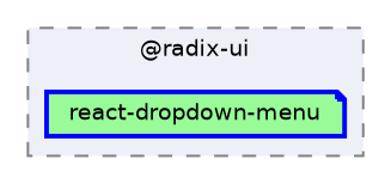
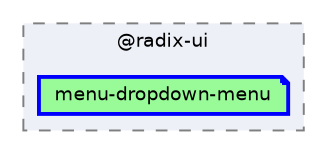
  digraph {
    compound=true
    rankdir=LR
-   n1 [color=blue fillcolor=palegreen fontname=Helvetica fontsize=10 height=0.2 label="react-dropdown-menu" shape=note style="filled,bold" width=0.4]
+   n1 [color=blue fillcolor=palegreen fontname=Helvetica fontsize=10 height=0.2 label="menu-dropdown-menu" shape=note style="filled,bold" width=0.4]
    subgraph cluster_1 {
      bgcolor="#edf0f7"
      fontname=Helvetica
      fontsize=10
      label="@radix-ui"
      pencolor=grey50
      style="filled,dashed"
      n1
    }
  }
